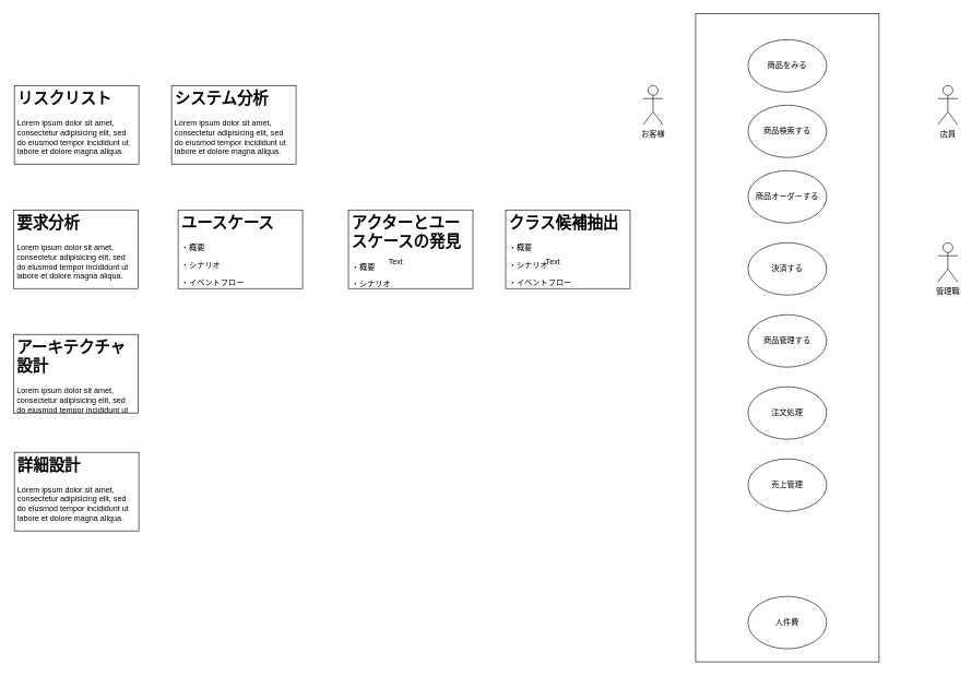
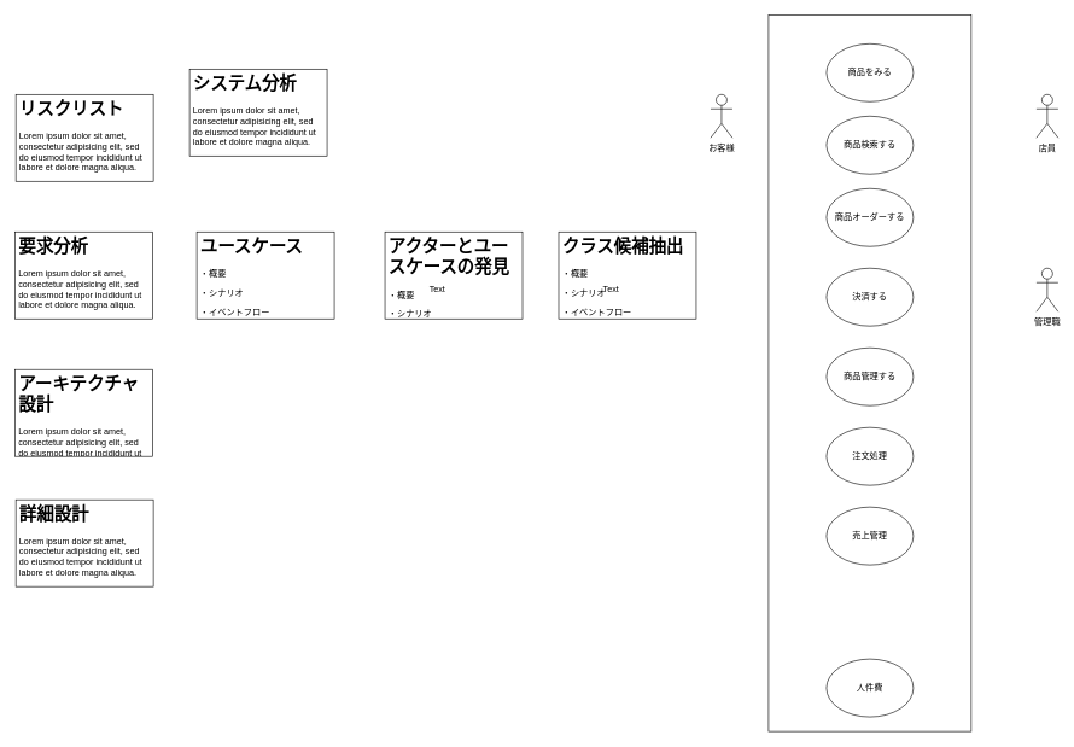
  <mxCell id="0" />
  <mxCell id="1" parent="0" />
  <mxCell id="2" value="&lt;h1&gt;リスクリスト&lt;/h1&gt;&lt;p&gt;Lorem ipsum dolor sit amet, consectetur adipisicing elit, sed do eiusmod tempor incididunt ut labore et dolore magna aliqua.&lt;/p&gt;" style="text;html=1;spacing=5;spacingTop=-20;whiteSpace=wrap;overflow=hidden;rounded=0;strokeColor=#000000;" parent="1" vertex="1"><mxGeometry x="21" y="130" width="190" height="120" as="geometry" /></mxCell>
  <mxCell id="3" value="&lt;h1&gt;要求分析&lt;/h1&gt;&lt;p&gt;Lorem ipsum dolor sit amet, consectetur adipisicing elit, sed do eiusmod tempor incididunt ut labore et dolore magna aliqua.&lt;/p&gt;" style="text;html=1;spacing=5;spacingTop=-20;whiteSpace=wrap;overflow=hidden;rounded=0;strokeColor=#000000;" parent="1" vertex="1"><mxGeometry x="20" y="320" width="190" height="120" as="geometry" /></mxCell>
- <mxCell id="4" value="&lt;h1&gt;システム分析&lt;/h1&gt;&lt;p&gt;Lorem ipsum dolor sit amet, consectetur adipisicing elit, sed do eiusmod tempor incididunt ut labore et dolore magna aliqua.&lt;/p&gt;" style="text;html=1;spacing=5;spacingTop=-20;whiteSpace=wrap;overflow=hidden;rounded=0;strokeColor=#000000;" parent="1" vertex="1"><mxGeometry x="261" y="130" width="190" height="120" as="geometry" /></mxCell>
+ <mxCell id="4" value="&lt;h1&gt;システム分析&lt;/h1&gt;&lt;p&gt;Lorem ipsum dolor sit amet, consectetur adipisicing elit, sed do eiusmod tempor incididunt ut labore et dolore magna aliqua.&lt;/p&gt;" style="text;html=1;spacing=5;spacingTop=-20;whiteSpace=wrap;overflow=hidden;rounded=0;strokeColor=#000000;" parent="1" vertex="1"><mxGeometry x="261" y="95" width="190" height="120" as="geometry" /></mxCell>
  <mxCell id="5" value="&lt;h1&gt;アーキテクチャ設計&lt;/h1&gt;&lt;p&gt;Lorem ipsum dolor sit amet, consectetur adipisicing elit, sed do eiusmod tempor incididunt ut labore et dolore magna aliqua.&lt;/p&gt;" style="text;html=1;spacing=5;spacingTop=-20;whiteSpace=wrap;overflow=hidden;rounded=0;strokeColor=#000000;" parent="1" vertex="1"><mxGeometry x="20" y="510" width="190" height="120" as="geometry" /></mxCell>
  <mxCell id="6" value="&lt;h1&gt;詳細設計&lt;/h1&gt;&lt;p&gt;Lorem ipsum dolor sit amet, consectetur adipisicing elit, sed do eiusmod tempor incididunt ut labore et dolore magna aliqua.&lt;/p&gt;" style="text;html=1;spacing=5;spacingTop=-20;whiteSpace=wrap;overflow=hidden;rounded=0;strokeColor=#000000;" parent="1" vertex="1"><mxGeometry x="21" y="690" width="190" height="120" as="geometry" /></mxCell>
  <mxCell id="7" value="&lt;h1&gt;ユースケース&lt;/h1&gt;&lt;p&gt;・概要&lt;/p&gt;&lt;p&gt;・シナリオ&lt;/p&gt;&lt;p&gt;・イベントフロー&lt;/p&gt;" style="text;html=1;spacing=5;spacingTop=-20;whiteSpace=wrap;overflow=hidden;rounded=0;strokeColor=#000000;" parent="1" vertex="1"><mxGeometry x="271" y="320" width="190" height="120" as="geometry" /></mxCell>
  <mxCell id="8" value="&lt;h1&gt;アクターとユースケースの発見&lt;/h1&gt;&lt;p&gt;・概要&lt;/p&gt;&lt;p&gt;・シナリオ&lt;/p&gt;&lt;p&gt;・イベントフロー&lt;/p&gt;" style="text;html=1;spacing=5;spacingTop=-20;whiteSpace=wrap;overflow=hidden;rounded=0;strokeColor=#000000;" parent="1" vertex="1"><mxGeometry x="531" y="320" width="190" height="120" as="geometry" /></mxCell>
  <mxCell id="9" value="Text" style="text;html=1;align=center;verticalAlign=middle;resizable=0;points=[];autosize=1;" parent="8" vertex="1"><mxGeometry x="52" y="70" width="40" height="20" as="geometry" /></mxCell>
  <mxCell id="10" value="&lt;h1&gt;クラス候補抽出&lt;/h1&gt;&lt;p&gt;・概要&lt;/p&gt;&lt;p&gt;・シナリオ&lt;/p&gt;&lt;p&gt;・イベントフロー&lt;/p&gt;" style="text;html=1;spacing=5;spacingTop=-20;whiteSpace=wrap;overflow=hidden;rounded=0;strokeColor=#000000;" parent="1" vertex="1"><mxGeometry x="771" y="320" width="190" height="120" as="geometry" /></mxCell>
  <mxCell id="11" value="Text" style="text;html=1;align=center;verticalAlign=middle;resizable=0;points=[];autosize=1;" parent="10" vertex="1"><mxGeometry x="52" y="70" width="40" height="20" as="geometry" /></mxCell>
  <mxCell id="12" value="お客様" style="shape=umlActor;verticalLabelPosition=bottom;verticalAlign=top;html=1;outlineConnect=0;" vertex="1" parent="1"><mxGeometry x="981" y="130" width="30" height="60" as="geometry" /></mxCell>
  <mxCell id="13" value="店員" style="shape=umlActor;verticalLabelPosition=bottom;verticalAlign=top;html=1;outlineConnect=0;" vertex="1" parent="1"><mxGeometry x="1431" y="130" width="30" height="60" as="geometry" /></mxCell>
  <mxCell id="14" value="" style="rounded=0;whiteSpace=wrap;html=1;" vertex="1" parent="1"><mxGeometry x="1061" y="20" width="280" height="990" as="geometry" /></mxCell>
  <mxCell id="15" value="商品をみる" style="ellipse;whiteSpace=wrap;html=1;" vertex="1" parent="1"><mxGeometry x="1141" y="60" width="120" height="80" as="geometry" /></mxCell>
  <mxCell id="16" value="商品検索する" style="ellipse;whiteSpace=wrap;html=1;" vertex="1" parent="1"><mxGeometry x="1141" y="160" width="120" height="80" as="geometry" /></mxCell>
  <mxCell id="17" value="商品オーダーする" style="ellipse;whiteSpace=wrap;html=1;" vertex="1" parent="1"><mxGeometry x="1141" y="260" width="120" height="80" as="geometry" /></mxCell>
  <mxCell id="18" value="商品管理する" style="ellipse;whiteSpace=wrap;html=1;" vertex="1" parent="1"><mxGeometry x="1141" y="480" width="120" height="80" as="geometry" /></mxCell>
  <mxCell id="19" value="決済する" style="ellipse;whiteSpace=wrap;html=1;" vertex="1" parent="1"><mxGeometry x="1141" y="370" width="120" height="80" as="geometry" /></mxCell>
  <mxCell id="20" value="注文処理" style="ellipse;whiteSpace=wrap;html=1;" vertex="1" parent="1"><mxGeometry x="1141" y="590" width="120" height="80" as="geometry" /></mxCell>
  <mxCell id="21" value="売上管理" style="ellipse;whiteSpace=wrap;html=1;" vertex="1" parent="1"><mxGeometry x="1141" y="700" width="120" height="80" as="geometry" /></mxCell>
  <mxCell id="22" value="人件費" style="ellipse;whiteSpace=wrap;html=1;" vertex="1" parent="1"><mxGeometry x="1141" y="910" width="120" height="80" as="geometry" /></mxCell>
  <mxCell id="23" value="管理職" style="shape=umlActor;verticalLabelPosition=bottom;verticalAlign=top;html=1;outlineConnect=0;" vertex="1" parent="1"><mxGeometry x="1431" y="370" width="30" height="60" as="geometry" /></mxCell>
